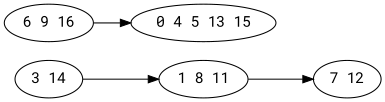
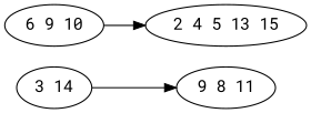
  digraph {
    fontname="Roboto Mono"
    rankdir=LR
    node [fontname="Roboto Mono"]
    edge [fontname="Roboto Mono"]
    n1 [label="3 14"]
-   n2 [label="1 8 11"]
-   n3 [label="6 9 16"]
-   n4 [label="0 4 5 13 15"]
-   n5 [label="7 12"]
+   n2 [label="9 8 11"]
+   n3 [label="6 9 10"]
+   n4 [label="2 4 5 13 15"]
    n1 -> n2
-   n2 -> n5
    n3 -> n4
  }
